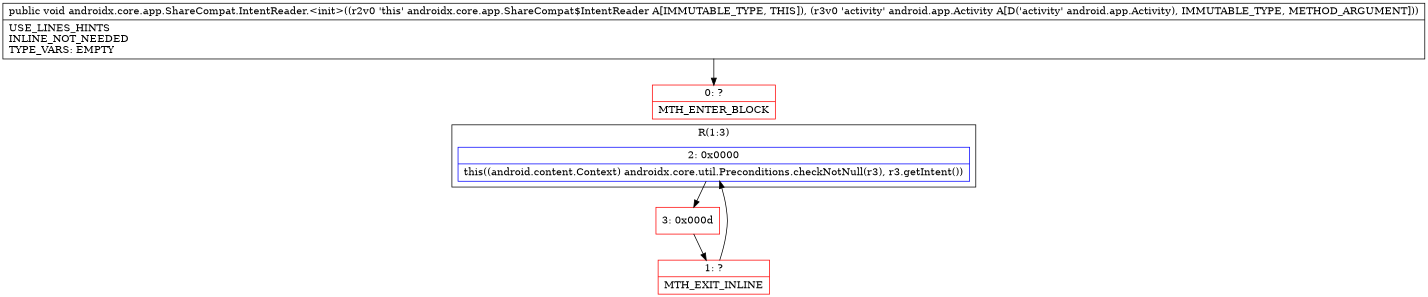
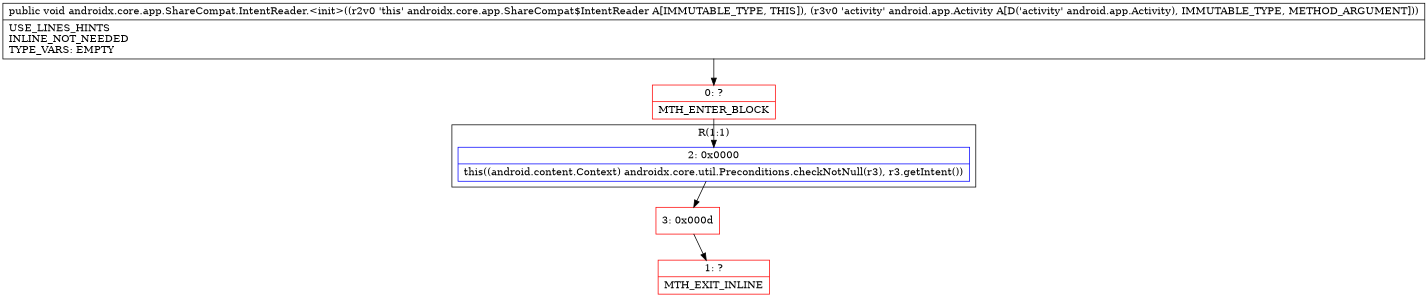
  digraph {
    node [color=red shape=record]
    n1 [color=blue label="{2\:\ 0x0000|this((android.content.Context) androidx.core.util.Preconditions.checkNotNull(r3), r3.getIntent())\l}"]
    n2 [label="{3\:\ 0x000d}"]
    n3 [label="{1\:\ ?|MTH_EXIT_INLINE\l}"]
    n4 [label="{0\:\ ?|MTH_ENTER_BLOCK\l}"]
    n5 [label="{public void androidx.core.app.ShareCompat.IntentReader.\<init\>((r2v0 'this' androidx.core.app.ShareCompat$IntentReader A[IMMUTABLE_TYPE, THIS]), (r3v0 'activity' android.app.Activity A[D('activity' android.app.Activity), IMMUTABLE_TYPE, METHOD_ARGUMENT]))  | USE_LINES_HINTS\lINLINE_NOT_NEEDED\lTYPE_VARS: EMPTY\l}" color=""]
    subgraph cluster_1 {
-     label="R(1:3)"
+     label="R(1:1)"
      n1
    }
    n1 -> n2
    n2 -> n3
-   n3 -> n1
+   n4 -> n1
    n5 -> n4
  }
